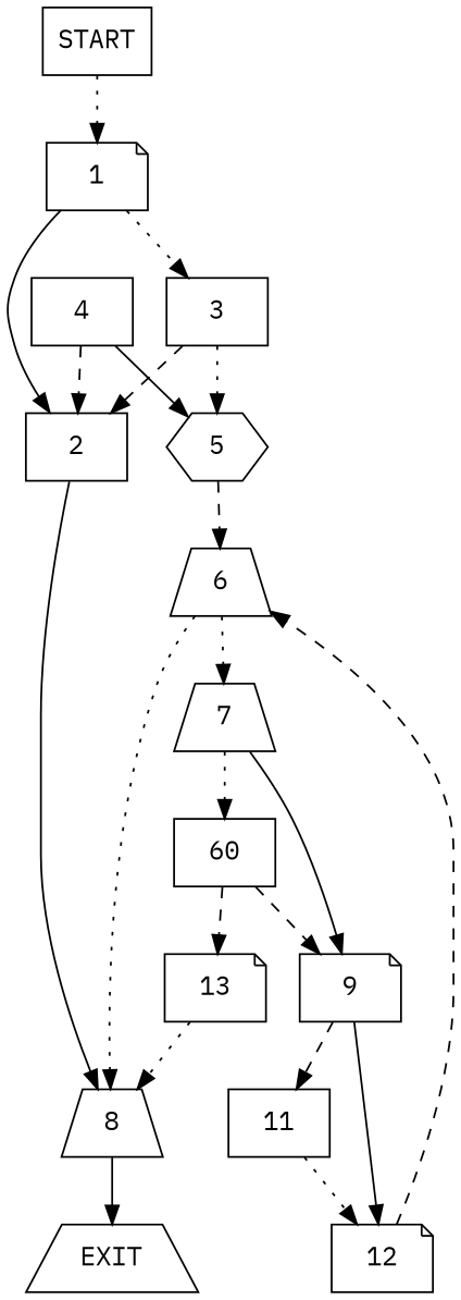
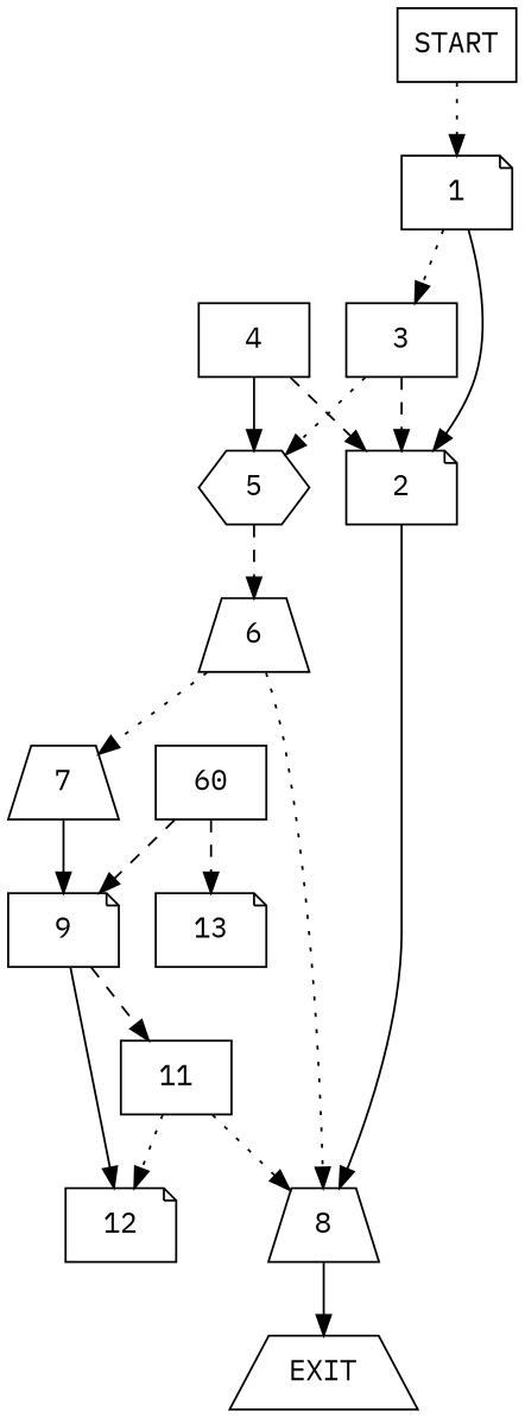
  digraph {
    fontname="IBM Plex Mono"
    node [fontname="IBM Plex Mono" shape=box]
    edge [fontname="IBM Plex Mono" style=dotted]
    n1 [label=START]
    1 [shape=note]
-   2
+   2 [shape=note]
    3
    n5 [label=EXIT shape=trapezium]
    8 [shape=trapezium]
    5 [shape=hexagon]
    4
    6 [shape=trapezium]
    7 [shape=trapezium]
    9 [shape=note]
    n12 [label=60]
    11
    12 [shape=note]
    13 [shape=note]
    n1 -> 1
    1 -> 2 [style=solid]
    1 -> 3
    2 -> 8 [style=solid]
    3 -> 2 [style=dashed]
    3 -> 5
    8 -> n5 [style=solid]
    5 -> 6 [style=dashed]
    4 -> 2 [style=dashed]
    4 -> 5 [style=solid]
    6 -> 8
    6 -> 7
    7 -> 9 [style=solid]
-   7 -> n12
    9 -> 11 [style=dashed]
    9 -> 12 [style=solid]
    n12 -> 9 [style=dashed]
    n12 -> 13 [style=dashed]
    11 -> 12
-   12 -> 6 [style=dashed]
-   13 -> 8
+   11 -> 8
  }
